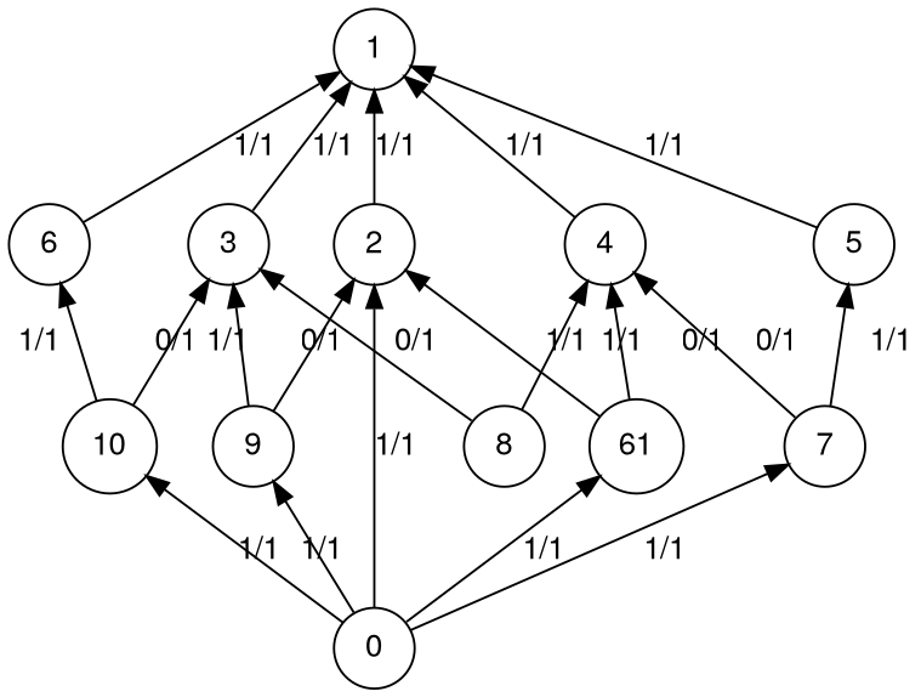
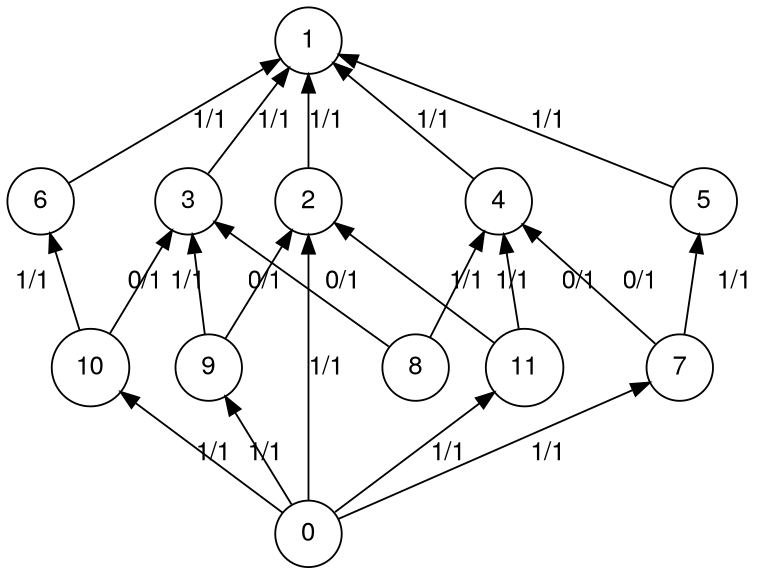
  digraph {
    fontname="Helvetica,Arial,sans-serif"
    rankdir=BT
    splines=false
    node [fontname="Helvetica,Arial,sans-serif" shape=circle]
    edge [fontname="Helvetica,Arial,sans-serif"]
    0
-   11 [label=61]
+   11
    10
    9
    8
    7
    6
    5
    4
    3
    2
    1
    subgraph sub_1 {
      color=transparent
      rank=same
      0
    }
    subgraph sub_2 {
      color=transparent
      rank=same
      11
      10
      9
      8
      7
    }
    subgraph sub_3 {
      color=transparent
      rank=same
      6
      5
      4
      3
      2
    }
    subgraph sub_4 {
      color=transparent
      rank=same
      1
    }
    0 -> 11 [label="1/1"]
    0 -> 10 [label="1/1"]
    0 -> 9 [label="1/1"]
    0 -> 7 [label="1/1"]
    0 -> 2 [label="1/1"]
    11 -> 4 [label="0/1"]
    11 -> 2 [label="1/1"]
    10 -> 6 [label="1/1"]
    10 -> 3 [label="0/1"]
    9 -> 3 [label="1/1"]
    9 -> 2 [label="0/1"]
    8 -> 4 [label="1/1"]
    8 -> 3 [label="0/1"]
    7 -> 5 [label="1/1"]
    7 -> 4 [label="0/1"]
    6 -> 1 [label="1/1"]
    5 -> 1 [label="1/1"]
    4 -> 1 [label="1/1"]
    3 -> 1 [label="1/1"]
    2 -> 1 [label="1/1"]
  }
